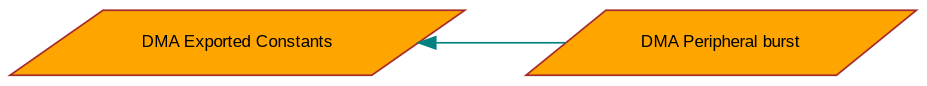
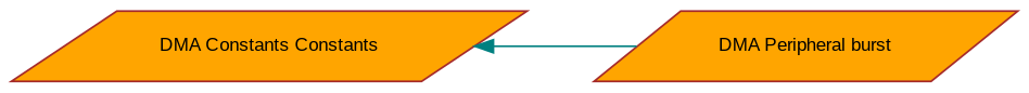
  digraph {
    rankdir=LR
    fontname="Liberation Sans"
    node [color=brown fillcolor=orange fontname="Liberation Sans" fontsize=10 shape=parallelogram style=filled]
-   n1 [height=0.2 label="DMA Exported Constants" width=0.4]
+   n1 [height=0.2 label="DMA Constants Constants" width=0.4]
    n2 [fontcolor=black height=0.2 label="DMA Peripheral burst" width=0.4]
    n1 -> n2 [dir=back fontname="Liberation Sans" fontsize=10 labelfontname=Helvetica labelfontsize=10 shape=plaintext style=solid color=teal]
  }
